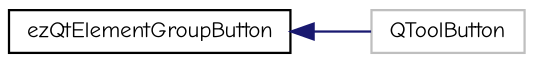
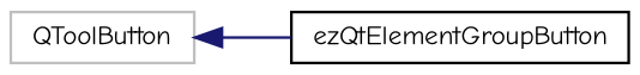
  digraph {
    rankdir=LR
    fontname="Comic Neue"
    node [fillcolor=white fontname="Comic Neue" fontsize=10 shape=record style=filled]
    n1 [color=grey75 height=0.2 label=QToolButton width=0.4]
    n2 [color=black height=0.2 label=ezQtElementGroupButton width=0.4]
-   n2 -> n1 [color=midnightblue dir=back fontname="Comic Neue" fontsize=10 labelfontname=Helvetica labelfontsize=10 style=solid]
+   n1 -> n2 [color=midnightblue dir=back fontname="Comic Neue" fontsize=10 labelfontname=Helvetica labelfontsize=10 style=solid]
  }
